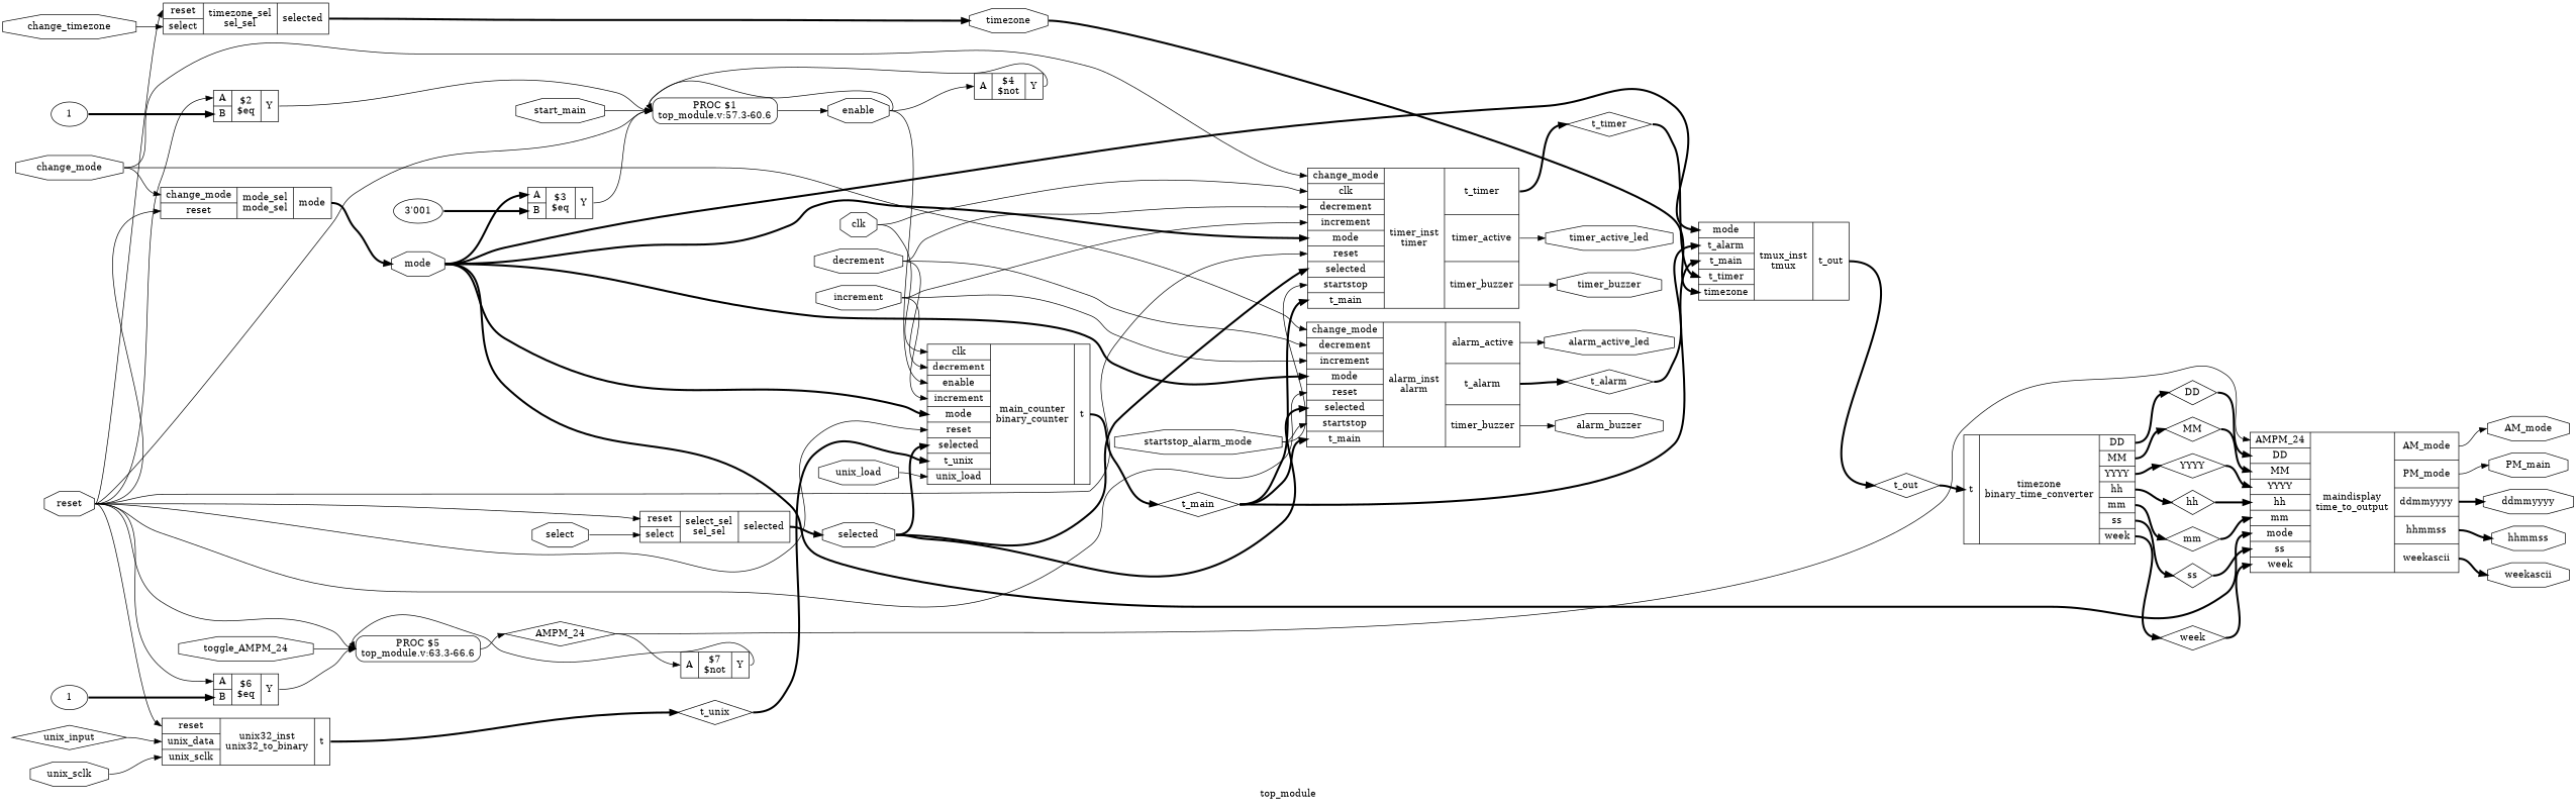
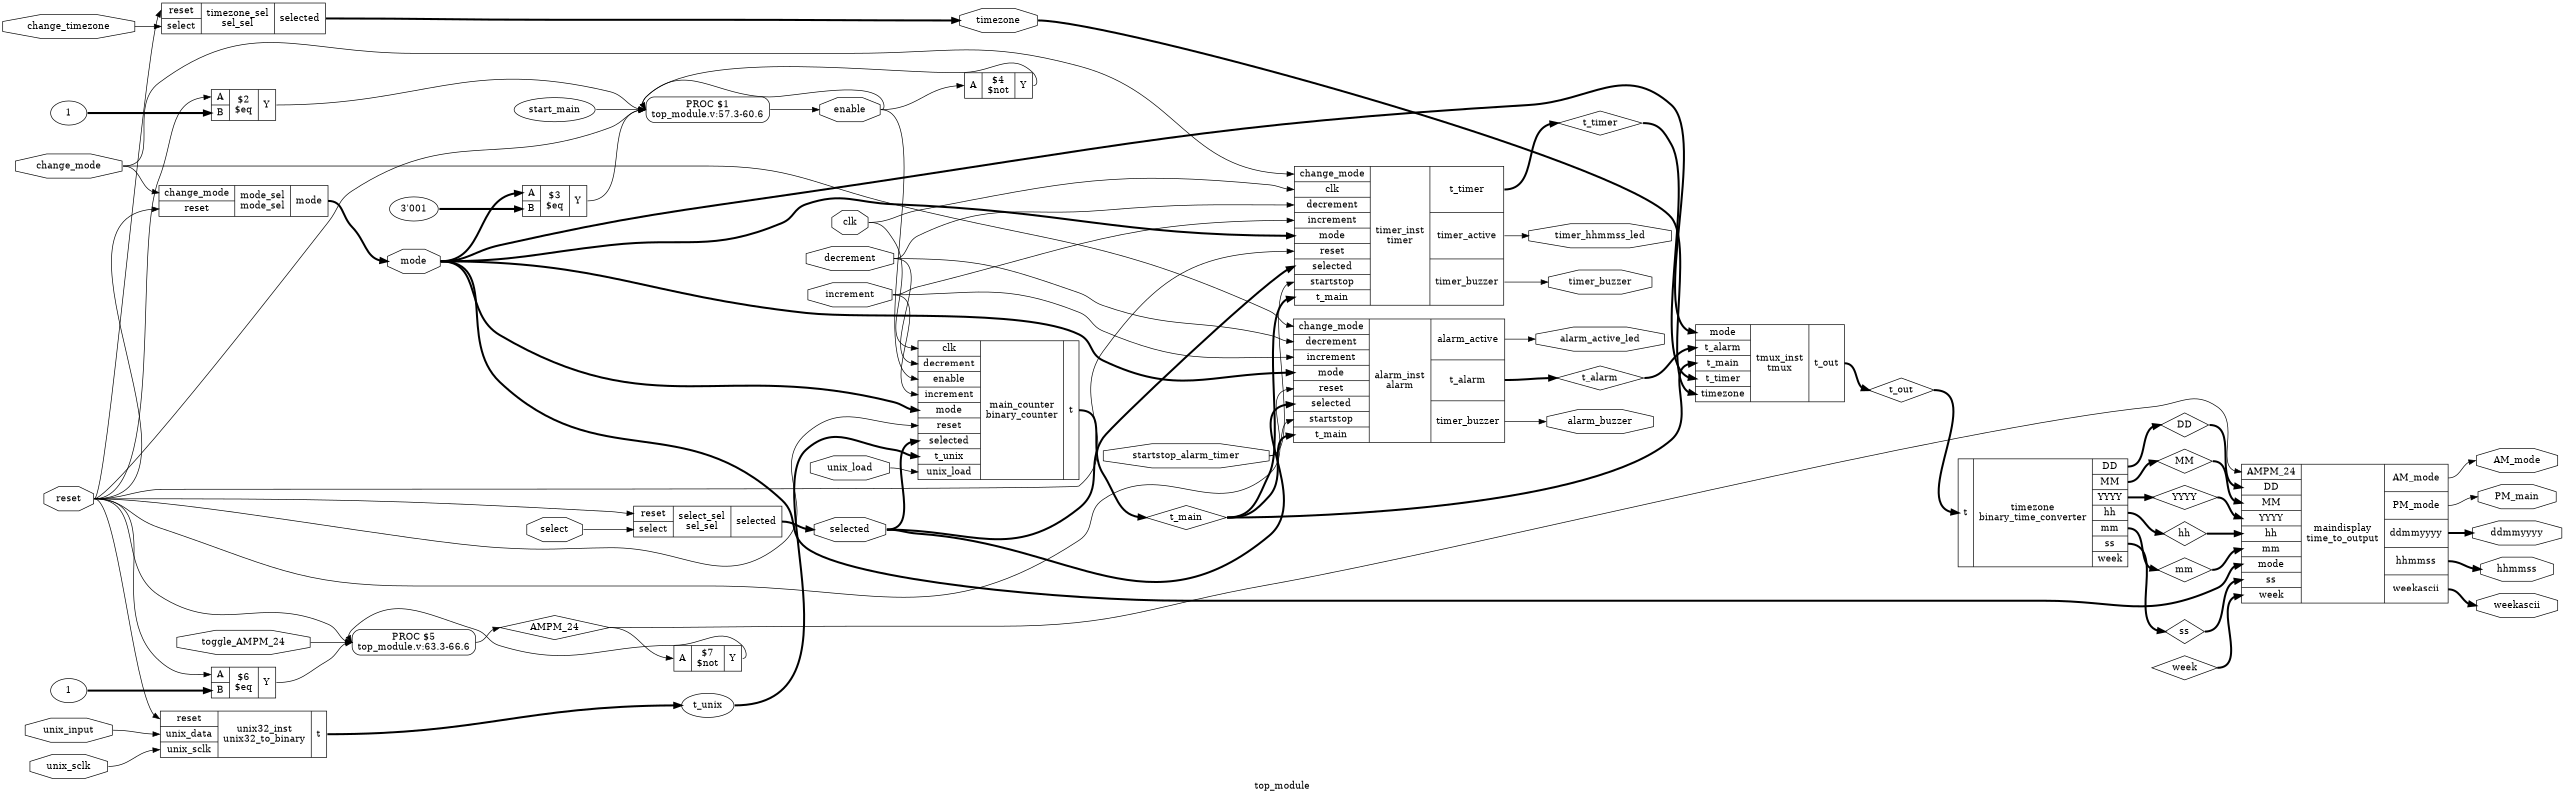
  digraph {
    label=top_module
    rankdir=LR
    remincross=true
    node [color=black fontcolor=black shape=octagon]
    edge [color=black fontcolor=black headport=w tailport=e]
    n1 [label=week shape=diamond]
    n2 [label="{{<p23> AMPM_24|<p14> DD|<p13> MM|<p12> YYYY|<p17> hh|<p16> mm|<p24> mode|<p15> ss|<p11> week}|maindisplay\ntime_to_output|{<p32> AM_mode|<p31> PM_mode|<p35> ddmmyyyy|<p36> hhmmss|<p34> weekascii}}" shape=record color="" fontcolor=""]
    n3 [label=PM_main]
    n4 [label=AM_mode]
    n5 [label=weekascii]
    n6 [label=ddmmyyyy]
    n7 [label=hhmmss]
    n8 [label=YYYY shape=diamond]
    n9 [label=MM shape=diamond]
    n10 [label=DD shape=diamond]
    n11 [label=ss shape=diamond]
    n12 [label=mm shape=diamond]
    n13 [label=hh shape=diamond]
    n14 [label=t_out shape=diamond]
    n15 [label="{{<p51> t}|timezone\nbinary_time_converter|{<p14> DD|<p13> MM|<p12> YYYY|<p17> hh|<p16> mm|<p15> ss|<p11> week}}" shape=record color="" fontcolor=""]
    n16 [label=t_timer shape=diamond]
    n17 [label="{{<p24> mode|<p20> t_alarm|<p21> t_main|<p19> t_timer|<p33> timezone}|tmux_inst\ntmux|{<p18> t_out}}" shape=record color="" fontcolor=""]
    n18 [label=t_alarm shape=diamond]
    n19 [label=t_main shape=diamond]
    n20 [label="{{<p48> change_mode|<p49> clk|<p46> decrement|<p47> increment|<p24> mode|<p44> reset|<p25> selected|<p54> startstop|<p21> t_main}|timer_inst\ntimer|{<p19> t_timer|<p55> timer_active|<p30> timer_buzzer}}" shape=record color="" fontcolor=""]
    n21 [label="{{<p48> change_mode|<p46> decrement|<p47> increment|<p24> mode|<p44> reset|<p25> selected|<p54> startstop|<p21> t_main}|alarm_inst\nalarm|{<p57> alarm_active|<p20> t_alarm|<p30> timer_buzzer}}" shape=record color="" fontcolor=""]
-   n22 [label=timer_active_led]
+   n22 [label=timer_hhmmss_led]
    n23 [label=timer_buzzer]
    n24 [label=alarm_active_led]
    n25 [label=alarm_buzzer]
-   n26 [label=t_unix shape=diamond]
+   n26 [label=t_unix shape=ellipse]
    n27 [label="{{<p49> clk|<p46> decrement|<p28> enable|<p47> increment|<p24> mode|<p44> reset|<p25> selected|<p22> t_unix|<p37> unix_load}|main_counter\nbinary_counter|{<p51> t}}" shape=record color="" fontcolor=""]
    n28 [label=AMPM_24 shape=diamond]
    n29 [label="{{<p62> A}|$7\n$not|{<p63> Y}}" shape=record color="" fontcolor=""]
    n30 [label="PROC $5\ntop_module.v:63.3-66.6" shape=box style=rounded color="" fontcolor=""]
    n31 [label=mode]
    n32 [label="{{<p62> A|<p65> B}|$3\n$eq|{<p63> Y}}" shape=record color="" fontcolor=""]
    n33 [label="PROC $1\ntop_module.v:57.3-60.6" shape=box style=rounded color="" fontcolor=""]
    n34 [label=selected]
    n35 [label=enable]
    n36 [label="{{<p62> A}|$4\n$not|{<p63> Y}}" shape=record color="" fontcolor=""]
    n37 [label=timezone]
    n38 [label=unix_load]
-   n39 [label=unix_input shape=diamond]
+   n39 [label=unix_input]
    n40 [label="{{<p44> reset|<p60> unix_data|<p39> unix_sclk}|unix32_inst\nunix32_to_binary|{<p51> t}}" shape=record color="" fontcolor=""]
    n41 [label=unix_sclk]
    n42 [label=change_timezone]
    n43 [label="{{<p44> reset|<p45> select}|timezone_sel\nsel_sel|{<p25> selected}}" shape=record color="" fontcolor=""]
    n44 [label=toggle_AMPM_24]
-   n45 [label=startstop_alarm_mode]
-   n46 [label=start_main]
+   n45 [label=startstop_alarm_timer]
+   n46 [label=start_main shape=ellipse]
    n47 [label=reset]
    n48 [label="{{<p62> A|<p65> B}|$6\n$eq|{<p63> Y}}" shape=record color="" fontcolor=""]
    n49 [label="{{<p62> A|<p65> B}|$2\n$eq|{<p63> Y}}" shape=record color="" fontcolor=""]
    n50 [label="{{<p44> reset|<p45> select}|select_sel\nsel_sel|{<p25> selected}}" shape=record color="" fontcolor=""]
    n51 [label="{{<p48> change_mode|<p44> reset}|mode_sel\nmode_sel|{<p24> mode}}" shape=record color="" fontcolor=""]
    n52 [label=select]
    n53 [label=decrement]
    n54 [label=increment]
    n55 [label=change_mode]
    n56 [label=clk]
    n57 [label=1 color="" fontcolor="" shape=""]
    n58 [label="3'001" color="" fontcolor="" shape=""]
    n59 [label=1 color="" fontcolor="" shape=""]
    n1 -> n2 [headport="p11:w" style="setlinewidth(3)"]
    n2 -> n3 [tailport="p31:e"]
    n2 -> n4 [tailport="p32:e"]
    n2 -> n5 [style="setlinewidth(3)" tailport="p34:e"]
    n2 -> n6 [style="setlinewidth(3)" tailport="p35:e"]
    n2 -> n7 [style="setlinewidth(3)" tailport="p36:e"]
    n8 -> n2 [headport="p12:w" style="setlinewidth(3)"]
    n9 -> n2 [headport="p13:w" style="setlinewidth(3)"]
    n10 -> n2 [headport="p14:w" style="setlinewidth(3)"]
    n11 -> n2 [headport="p15:w" style="setlinewidth(3)"]
    n12 -> n2 [headport="p16:w" style="setlinewidth(3)"]
    n13 -> n2 [headport="p17:w" style="setlinewidth(3)"]
    n14 -> n15 [headport="p51:w" style="setlinewidth(3)"]
-   n15 -> n1 [style="setlinewidth(3)" tailport="p11:e"]
    n15 -> n8 [style="setlinewidth(3)" tailport="p12:e"]
    n15 -> n9 [style="setlinewidth(3)" tailport="p13:e"]
    n15 -> n10 [style="setlinewidth(3)" tailport="p14:e"]
    n15 -> n11 [style="setlinewidth(3)" tailport="p15:e"]
    n15 -> n12 [style="setlinewidth(3)" tailport="p16:e"]
    n15 -> n13 [style="setlinewidth(3)" tailport="p17:e"]
    n16 -> n17 [headport="p19:w" style="setlinewidth(3)"]
    n17 -> n14 [style="setlinewidth(3)" tailport="p18:e"]
    n18 -> n17 [headport="p20:w" style="setlinewidth(3)"]
    n19 -> n17 [headport="p21:w" style="setlinewidth(3)"]
    n19 -> n20 [headport="p21:w" style="setlinewidth(3)"]
    n19 -> n21 [headport="p21:w" style="setlinewidth(3)"]
    n20 -> n16 [style="setlinewidth(3)" tailport="p19:e"]
    n20 -> n22 [tailport="p55:e"]
    n20 -> n23 [tailport="p30:e"]
    n21 -> n18 [style="setlinewidth(3)" tailport="p20:e"]
    n21 -> n24 [tailport="p57:e"]
    n21 -> n25 [tailport="p30:e"]
    n26 -> n27 [headport="p22:w" style="setlinewidth(3)"]
    n27 -> n19 [style="setlinewidth(3)" tailport="p51:e"]
    n28 -> n2 [headport="p23:w"]
    n28 -> n29 [headport="p62:w"]
    n29 -> n30 [tailport="p63:e"]
    n30 -> n28
    n31 -> n2 [headport="p24:w" style="setlinewidth(3)"]
    n31 -> n17 [headport="p24:w" style="setlinewidth(3)"]
    n31 -> n20 [headport="p24:w" style="setlinewidth(3)"]
    n31 -> n21 [headport="p24:w" style="setlinewidth(3)"]
    n31 -> n27 [headport="p24:w" style="setlinewidth(3)"]
    n31 -> n32 [headport="p62:w" style="setlinewidth(3)"]
    n32 -> n33 [tailport="p63:e"]
    n33 -> n35
    n34 -> n20 [headport="p25:w" style="setlinewidth(3)"]
    n34 -> n21 [headport="p25:w" style="setlinewidth(3)"]
    n34 -> n27 [headport="p25:w" style="setlinewidth(3)"]
    n35 -> n27 [headport="p28:w"]
    n35 -> n33
    n35 -> n36 [headport="p62:w"]
    n36 -> n33 [tailport="p63:e"]
    n37 -> n17 [headport="p33:w" style="setlinewidth(3)"]
    n38 -> n27 [headport="p37:w"]
    n39 -> n40 [headport="p60:w"]
    n40 -> n26 [style="setlinewidth(3)" tailport="p51:e"]
    n41 -> n40 [headport="p39:w"]
    n42 -> n43 [headport="p45:w"]
    n43 -> n37 [style="setlinewidth(3)" tailport="p25:e"]
    n44 -> n30
    n45 -> n20 [headport="p54:w"]
    n45 -> n21 [headport="p54:w"]
    n46 -> n33
    n47 -> n20 [headport="p44:w"]
    n47 -> n21 [headport="p44:w"]
    n47 -> n27 [headport="p44:w"]
    n47 -> n30
    n47 -> n33
    n47 -> n40 [headport="p44:w"]
    n47 -> n43 [headport="p44:w"]
    n47 -> n48 [headport="p62:w"]
    n47 -> n49 [headport="p62:w"]
    n47 -> n50 [headport="p44:w"]
    n47 -> n51 [headport="p44:w"]
    n48 -> n30 [tailport="p63:e"]
    n49 -> n33 [tailport="p63:e"]
    n50 -> n34 [style="setlinewidth(3)" tailport="p25:e"]
    n51 -> n31 [style="setlinewidth(3)" tailport="p24:e"]
    n52 -> n50 [headport="p45:w"]
    n53 -> n20 [headport="p46:w"]
    n53 -> n21 [headport="p46:w"]
    n53 -> n27 [headport="p46:w"]
    n54 -> n20 [headport="p47:w"]
    n54 -> n21 [headport="p47:w"]
    n54 -> n27 [headport="p47:w"]
    n55 -> n20 [headport="p48:w"]
    n55 -> n21 [headport="p48:w"]
    n55 -> n51 [headport="p48:w"]
    n56 -> n20 [headport="p49:w"]
    n56 -> n27 [headport="p49:w"]
    n57 -> n48 [headport="p65:w" style="setlinewidth(3)"]
    n58 -> n32 [headport="p65:w" style="setlinewidth(3)"]
    n59 -> n49 [headport="p65:w" style="setlinewidth(3)"]
  }
